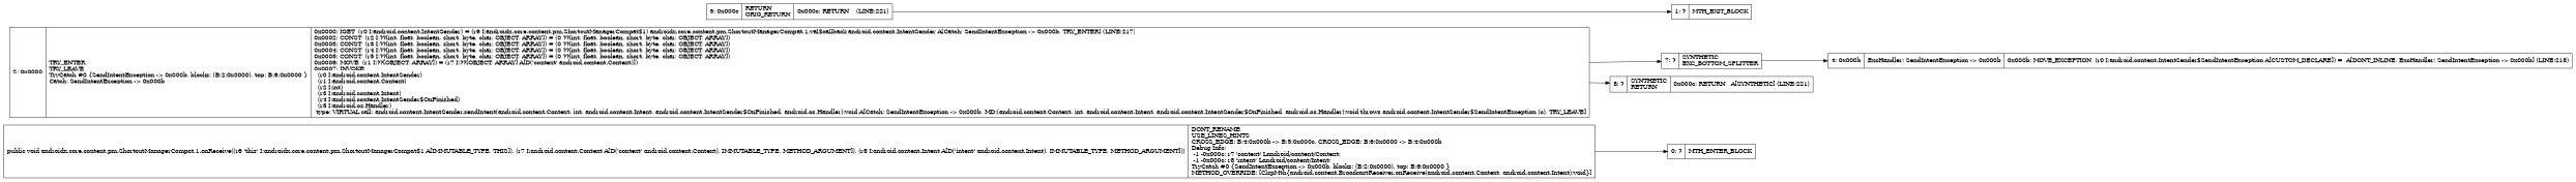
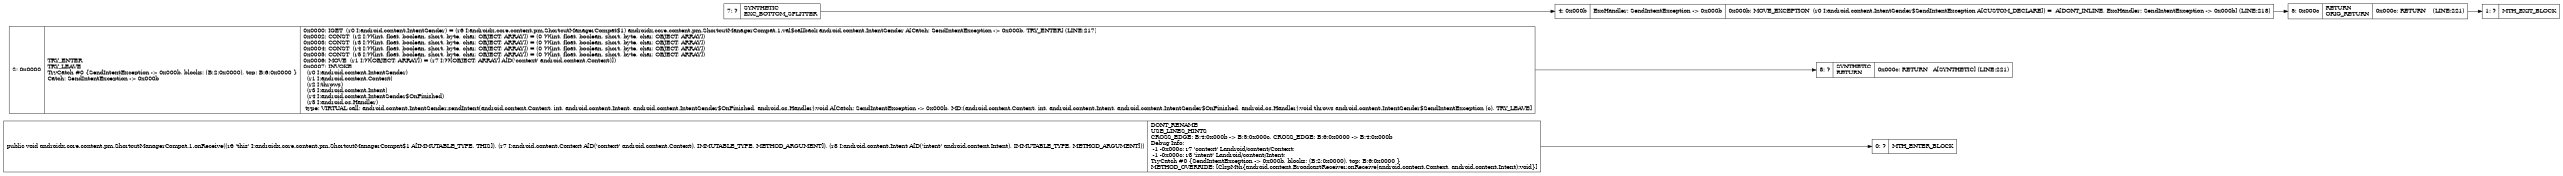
  digraph {
    rankdir=LR
    node [shape=record]
    n1 [label="{0\:\ ?|MTH_ENTER_BLOCK\l}"]
-   n2 [label="{2\:\ 0x0000|TRY_ENTER\lTRY_LEAVE\lTryCatch #0 \{SendIntentException \-\> 0x000b, blocks: (B:2:0x0000), top: B:6:0x0000 \}\lCatch: SendIntentException \-\> 0x000b\l|0x0000: IGET  (r0 I:android.content.IntentSender) = (r6 I:androidx.core.content.pm.ShortcutManagerCompat$1) androidx.core.content.pm.ShortcutManagerCompat.1.val$callback android.content.IntentSender A[Catch: SendIntentException \-\> 0x000b, TRY_ENTER] (LINE:217)\l0x0002: CONST  (r2 I:??[int, float, boolean, short, byte, char, OBJECT, ARRAY]) = (0 ??[int, float, boolean, short, byte, char, OBJECT, ARRAY]) \l0x0003: CONST  (r3 I:??[int, float, boolean, short, byte, char, OBJECT, ARRAY]) = (0 ??[int, float, boolean, short, byte, char, OBJECT, ARRAY]) \l0x0004: CONST  (r4 I:??[int, float, boolean, short, byte, char, OBJECT, ARRAY]) = (0 ??[int, float, boolean, short, byte, char, OBJECT, ARRAY]) \l0x0005: CONST  (r5 I:??[int, float, boolean, short, byte, char, OBJECT, ARRAY]) = (0 ??[int, float, boolean, short, byte, char, OBJECT, ARRAY]) \l0x0006: MOVE  (r1 I:??[OBJECT, ARRAY]) = (r7 I:??[OBJECT, ARRAY] A[D('context' android.content.Context)]) \l0x0007: INVOKE  \l  (r0 I:android.content.IntentSender)\l  (r1 I:android.content.Context)\l  (r2 I:int)\l  (r3 I:android.content.Intent)\l  (r4 I:android.content.IntentSender$OnFinished)\l  (r5 I:android.os.Handler)\l type: VIRTUAL call: android.content.IntentSender.sendIntent(android.content.Context, int, android.content.Intent, android.content.IntentSender$OnFinished, android.os.Handler):void A[Catch: SendIntentException \-\> 0x000b, MD:(android.content.Context, int, android.content.Intent, android.content.IntentSender$OnFinished, android.os.Handler):void throws android.content.IntentSender$SendIntentException (c), TRY_LEAVE]\l}"]
+   n2 [label="{2\:\ 0x0000|TRY_ENTER\lTRY_LEAVE\lTryCatch #0 \{SendIntentException \-\> 0x000b, blocks: (B:2:0x0000), top: B:6:0x0000 \}\lCatch: SendIntentException \-\> 0x000b\l|0x0000: IGET  (r0 I:android.content.IntentSender) = (r6 I:androidx.core.content.pm.ShortcutManagerCompat$1) androidx.core.content.pm.ShortcutManagerCompat.1.val$callback android.content.IntentSender A[Catch: SendIntentException \-\> 0x000b, TRY_ENTER] (LINE:217)\l0x0002: CONST  (r2 I:??[int, float, boolean, short, byte, char, OBJECT, ARRAY]) = (0 ??[int, float, boolean, short, byte, char, OBJECT, ARRAY]) \l0x0003: CONST  (r3 I:??[int, float, boolean, short, byte, char, OBJECT, ARRAY]) = (0 ??[int, float, boolean, short, byte, char, OBJECT, ARRAY]) \l0x0004: CONST  (r4 I:??[int, float, boolean, short, byte, char, OBJECT, ARRAY]) = (0 ??[int, float, boolean, short, byte, char, OBJECT, ARRAY]) \l0x0005: CONST  (r5 I:??[int, float, boolean, short, byte, char, OBJECT, ARRAY]) = (0 ??[int, float, boolean, short, byte, char, OBJECT, ARRAY]) \l0x0006: MOVE  (r1 I:??[OBJECT, ARRAY]) = (r7 I:??[OBJECT, ARRAY] A[D('context' android.content.Context)]) \l0x0007: INVOKE  \l  (r0 I:android.content.IntentSender)\l  (r1 I:android.content.Context)\l  (r2 I:throws)\l  (r3 I:android.content.Intent)\l  (r4 I:android.content.IntentSender$OnFinished)\l  (r5 I:android.os.Handler)\l type: VIRTUAL call: android.content.IntentSender.sendIntent(android.content.Context, int, android.content.Intent, android.content.IntentSender$OnFinished, android.os.Handler):void A[Catch: SendIntentException \-\> 0x000b, MD:(android.content.Context, int, android.content.Intent, android.content.IntentSender$OnFinished, android.os.Handler):void throws android.content.IntentSender$SendIntentException (c), TRY_LEAVE]\l}"]
    n3 [label="{7\:\ ?|SYNTHETIC\lEXC_BOTTOM_SPLITTER\l}"]
    n4 [label="{8\:\ ?|SYNTHETIC\lRETURN\l|0x000c: RETURN   A[SYNTHETIC] (LINE:221)\l}"]
    n5 [label="{4\:\ 0x000b|ExcHandler: SendIntentException \-\> 0x000b\l|0x000b: MOVE_EXCEPTION  (r0 I:android.content.IntentSender$SendIntentException A[CUSTOM_DECLARE]) =  A[DONT_INLINE, ExcHandler: SendIntentException \-\> 0x000b] (LINE:218)\l}"]
    n6 [label="{5\:\ 0x000c|RETURN\lORIG_RETURN\l|0x000c: RETURN    (LINE:221)\l}"]
    n7 [label="{1\:\ ?|MTH_EXIT_BLOCK\l}"]
    n8 [label="{public void androidx.core.content.pm.ShortcutManagerCompat.1.onReceive((r6 'this' I:androidx.core.content.pm.ShortcutManagerCompat$1 A[IMMUTABLE_TYPE, THIS]), (r7 I:android.content.Context A[D('context' android.content.Context), IMMUTABLE_TYPE, METHOD_ARGUMENT]), (r8 I:android.content.Intent A[D('intent' android.content.Intent), IMMUTABLE_TYPE, METHOD_ARGUMENT]))  | DONT_RENAME\lUSE_LINES_HINTS\lCROSS_EDGE: B:4:0x000b \-\> B:5:0x000c, CROSS_EDGE: B:6:0x0000 \-\> B:4:0x000b\lDebug Info:\l  \-1 \-0x000c: r7 'context' Landroid\/content\/Context;\l  \-1 \-0x000c: r8 'intent' Landroid\/content\/Intent;\lTryCatch #0 \{SendIntentException \-\> 0x000b, blocks: (B:2:0x0000), top: B:6:0x0000 \}\lMETHOD_OVERRIDE: [ClspMth\{android.content.BroadcastReceiver.onReceive(android.content.Context, android.content.Intent):void\}]\l}"]
-   n2 -> n3
    n2 -> n4
    n3 -> n5
+   n5 -> n6
    n6 -> n7
    n8 -> n1
  }
